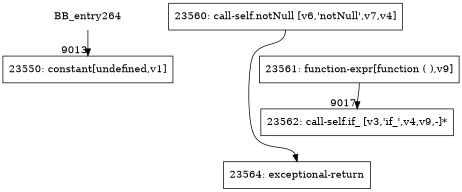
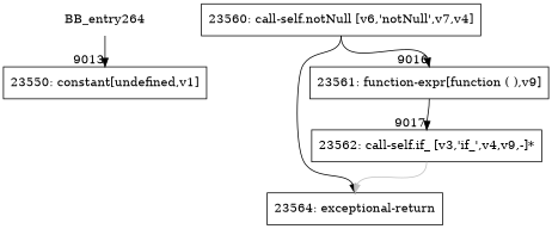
  digraph {
    rankdir=TD
    node [shape=record]
    edge [headport=n tailport=s]
    n1 [label=BB_entry264 shape=none]
    n2 [label="{23550: constant[undefined,v1]}"]
    n3 [label="{23560: call-self.notNull [v6,'notNull',v7,v4]}"]
    n4 [label="{23564: exceptional-return}"]
    n5 [label="{23561: function-expr[function ( ),v9]}"]
    n6 [label="{23562: call-self.if_ [v3,'if_',v4,v9,-]*}"]
    n1 -> n2 [headlabel="    9013"]
    n3 -> n4 [color=black]
+   n3 -> n5 [headlabel="      9016"]
    n5 -> n6 [headlabel="      9017"]
+   n6 -> n4 [color=gray]
  }
